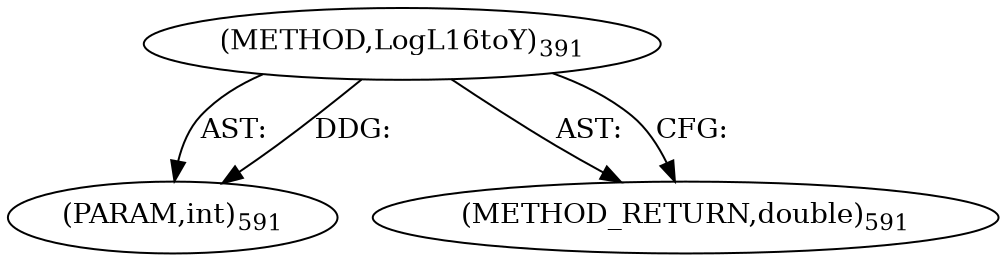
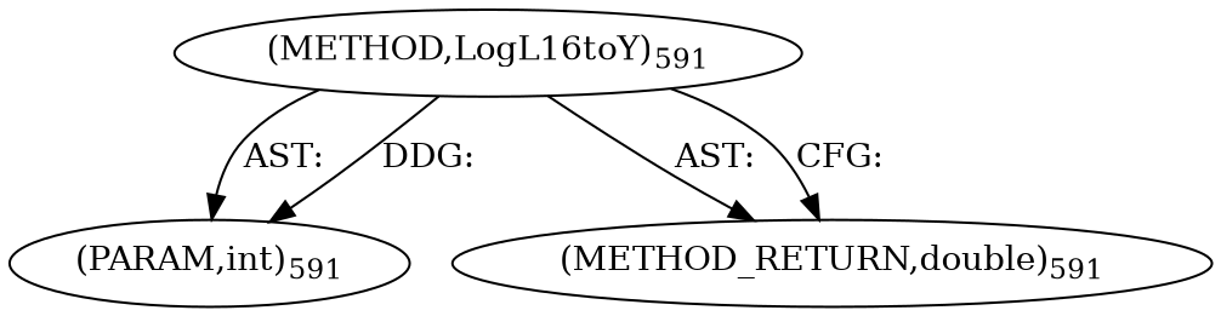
  digraph {
-   n1 [label=<(METHOD,LogL16toY)<SUB>391</SUB>>]
+   n1 [label=<(METHOD,LogL16toY)<SUB>591</SUB>>]
    n2 [label=<(PARAM,int)<SUB>591</SUB>>]
    n3 [label=<(METHOD_RETURN,double)<SUB>591</SUB>>]
    n1 -> n2 [label="AST: "]
    n1 -> n2 [label="DDG: "]
    n1 -> n3 [label="AST: "]
    n1 -> n3 [label="CFG: "]
  }
